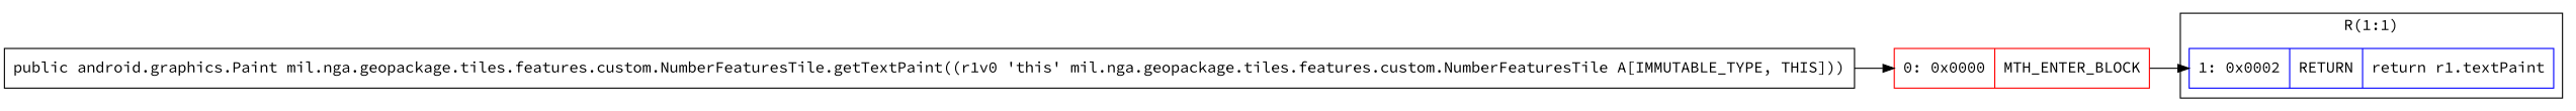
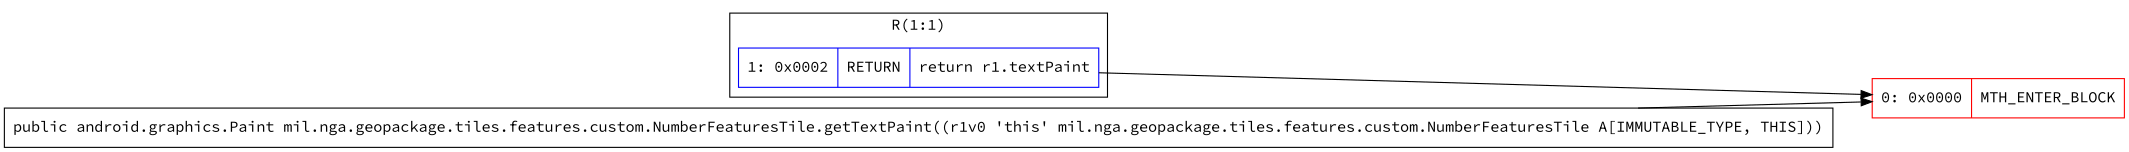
  digraph {
    rankdir=LR
    fontname="Source Code Pro"
    node [shape=record fontname="Source Code Pro"]
    edge [fontname="Source Code Pro"]
    n1 [color=blue label="{1\:\ 0x0002|RETURN\l|return r1.textPaint\l}"]
    n2 [color=red label="{0\:\ 0x0000|MTH_ENTER_BLOCK\l}"]
    n3 [label="{public android.graphics.Paint mil.nga.geopackage.tiles.features.custom.NumberFeaturesTile.getTextPaint((r1v0 'this' mil.nga.geopackage.tiles.features.custom.NumberFeaturesTile A[IMMUTABLE_TYPE, THIS])) }"]
    subgraph cluster_1 {
      label="R(1:1)"
      n1
    }
-   n2 -> n1
+   n1 -> n2
    n3 -> n2
  }
